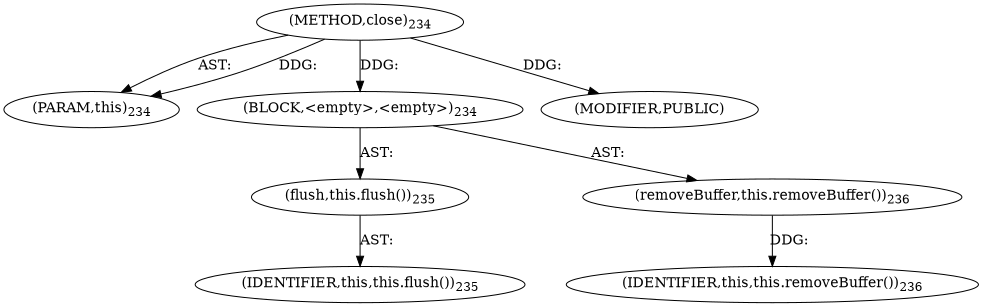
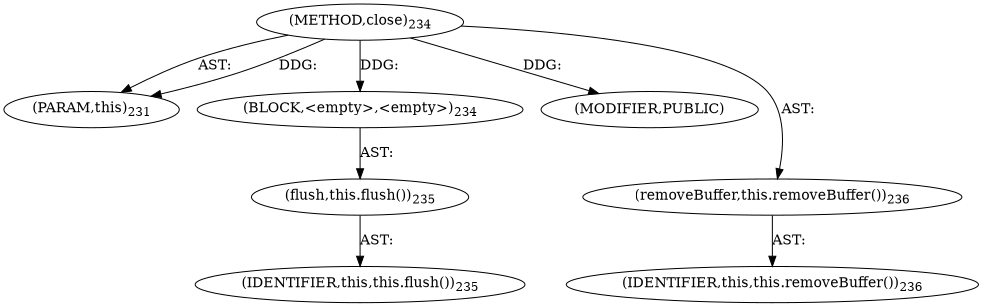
  digraph {
    n1 [label=<(METHOD,close)<SUB>234</SUB>>]
-   n2 [label=<(PARAM,this)<SUB>234</SUB>>]
+   n2 [label=<(PARAM,this)<SUB>231</SUB>>]
    n3 [label=<(BLOCK,&lt;empty&gt;,&lt;empty&gt;)<SUB>234</SUB>>]
    n4 [label=<(MODIFIER,PUBLIC)>]
    n5 [label=<(flush,this.flush())<SUB>235</SUB>>]
    n6 [label=<(removeBuffer,this.removeBuffer())<SUB>236</SUB>>]
    n7 [label=<(IDENTIFIER,this,this.flush())<SUB>235</SUB>>]
    n8 [label=<(IDENTIFIER,this,this.removeBuffer())<SUB>236</SUB>>]
    n1 -> n2 [label="AST: "]
    n1 -> n2 [label="DDG: "]
    n1 -> n3 [label="DDG: "]
    n1 -> n4 [label="DDG: "]
    n3 -> n5 [label="AST: "]
-   n3 -> n6 [label="AST: "]
+   n1 -> n6 [label="AST: "]
    n5 -> n7 [label="AST: "]
-   n6 -> n8 [label="DDG: "]
+   n6 -> n8 [label="AST: "]
  }
